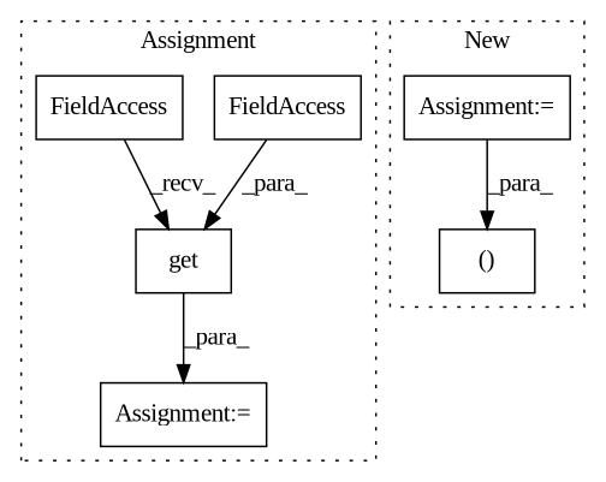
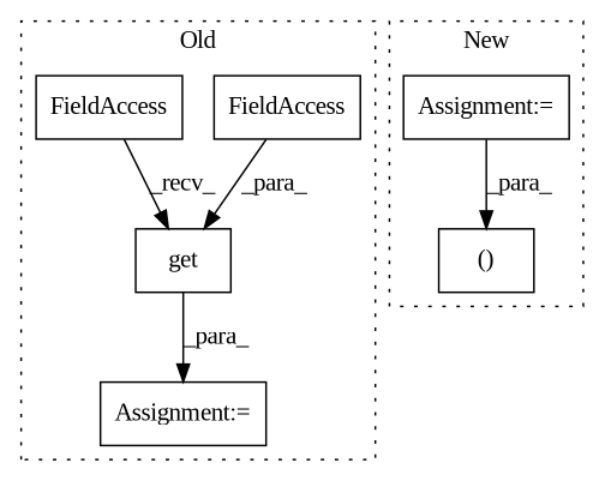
  digraph {
    fontname="Liberation Serif"
    node [a=7 shape=box fontname="Liberation Serif"]
    edge [fontname="Liberation Serif"]
    n1 [a=32 l="4,1" label=get s="46152,46195"]
    n2 [l="63,2" label="Assignment:=" s="46066,46196"]
    n3 [a=22 l=16 label=FieldAccess s=46156]
    n4 [a=22 l=13 label=FieldAccess s=46138]
    n5 [a=106 l=58 label="()" s=46321]
    n6 [l=8 label="Assignment:=" s=46059]
    subgraph cluster_1 {
-     label=Assignment
+     label=Old
      style=dotted
      n1
      n2
      n3
      n4
    }
    subgraph cluster_2 {
      label=New
      style=dotted
      n5
      n6
    }
    n1 -> n2 [label=_para_]
    n3 -> n1 [label=_para_]
    n4 -> n1 [label=_recv_]
    n6 -> n5 [label=_para_]
  }
